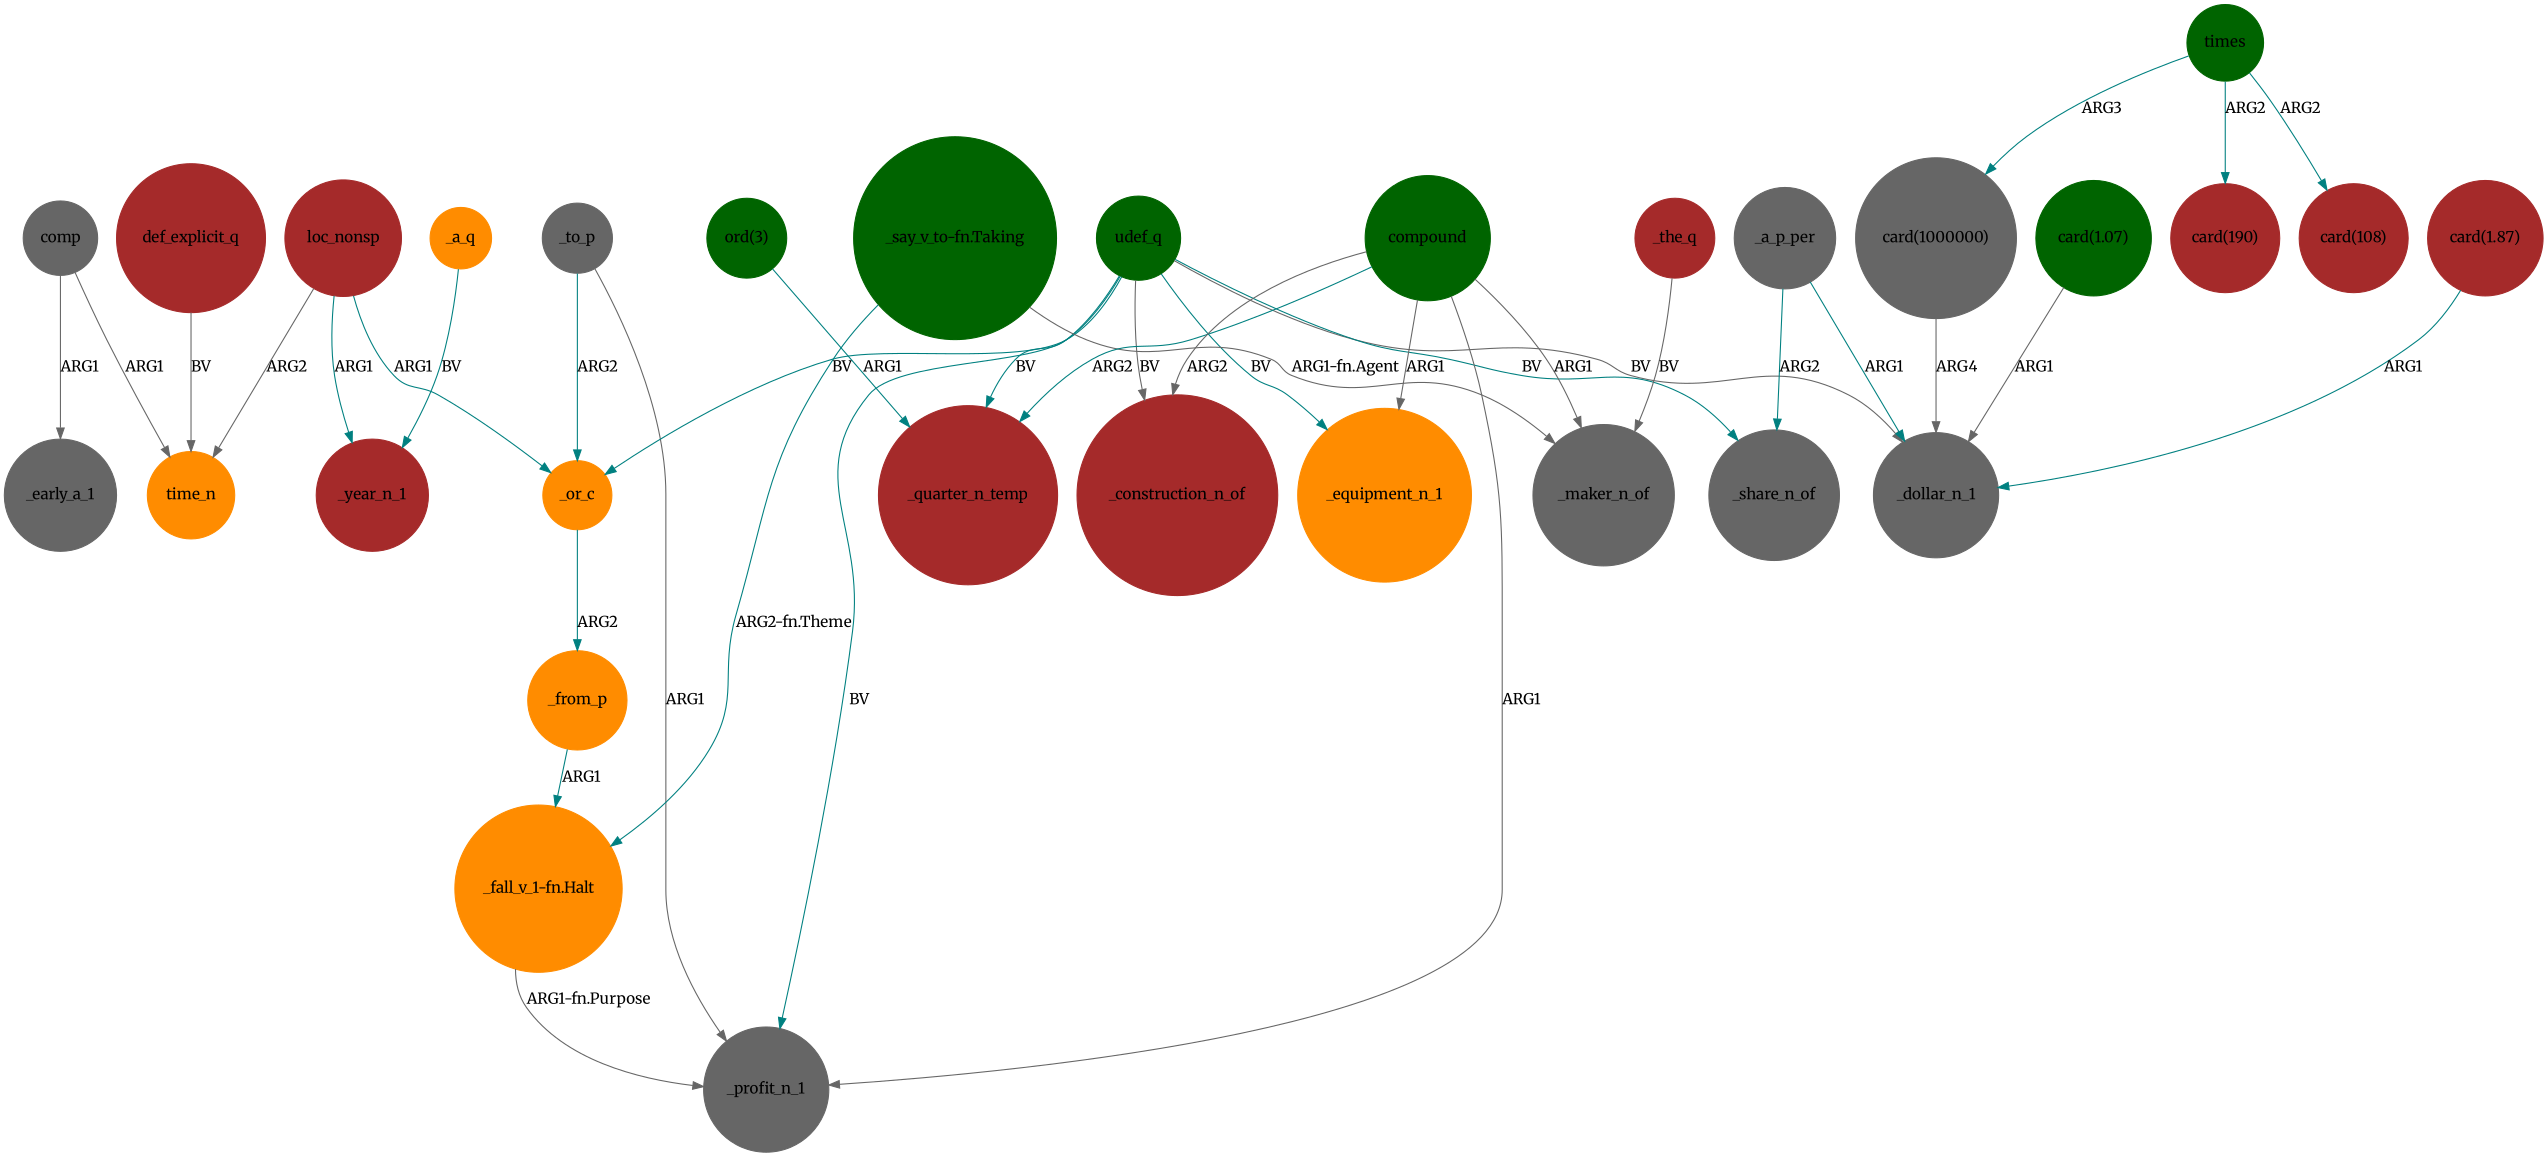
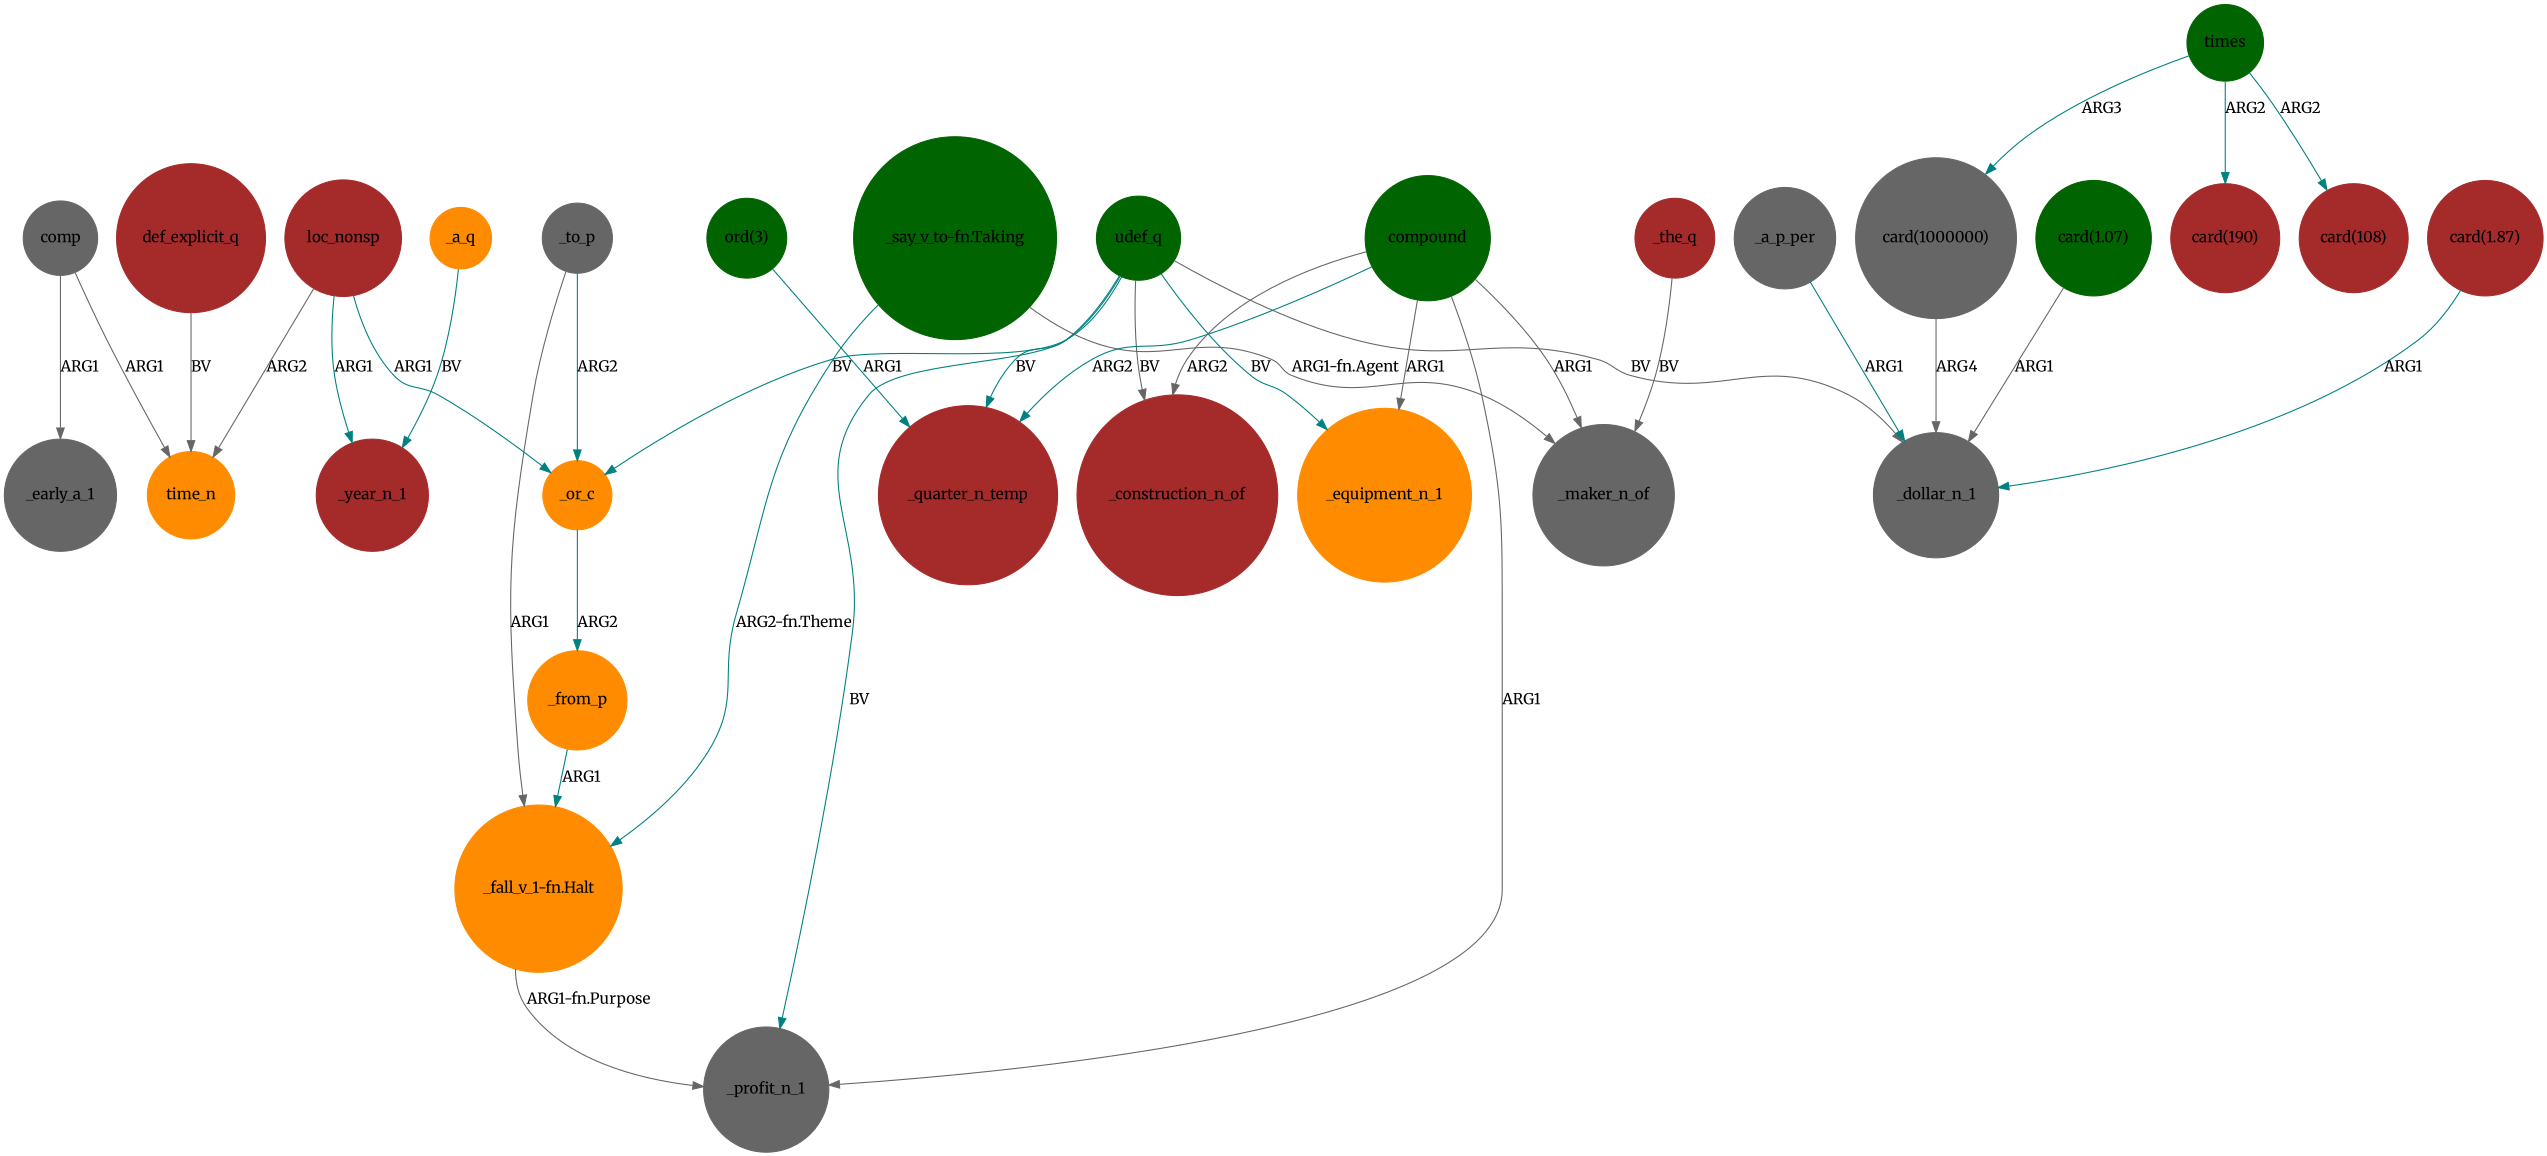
  digraph {
    fontname=Merriweather
    node [color=gray40 fontname=Merriweather shape=circle style=filled]
    edge [color=teal fontname=Merriweather]
    time_n [color=darkorange]
    _or_c [color=darkorange]
    _to_p
    "_fall_v_1-fn.Halt" [color=darkorange]
    _from_p [color=darkorange]
    _profit_n_1
    udef_q [color=darkgreen]
    _equipment_n_1 [color=darkorange]
    _quarter_n_temp [color=brown]
    _dollar_n_1
-   _share_n_of
    _construction_n_of [color=brown]
    "_say_v_to-fn.Taking" [color=darkgreen]
    _maker_n_of
    compound [color=darkgreen]
    "ord(3)" [color=darkgreen]
    loc_nonsp [color=brown]
    _year_n_1 [color=brown]
    times [color=darkgreen]
    "card(1000000)"
    "card(190)" [color=brown]
    "card(108)" [color=brown]
    comp
    _early_a_1
    _a_q [color=darkorange]
    "card(1.07)" [color=darkgreen]
    _a_p_per
    "card(1.87)" [color=brown]
    def_explicit_q [color=brown]
    _the_q [color=brown]
    _or_c -> _from_p [label=ARG2]
    _to_p -> _or_c [label=ARG2]
-   _to_p -> _profit_n_1 [color=gray40 label=ARG1]
+   _to_p -> "_fall_v_1-fn.Halt" [color=gray40 label=ARG1]
    "_fall_v_1-fn.Halt" -> _profit_n_1 [color=gray40 label="ARG1-fn.Purpose"]
    _from_p -> "_fall_v_1-fn.Halt" [label=ARG1]
    udef_q -> _or_c [label=BV]
    udef_q -> _profit_n_1 [label=BV]
    udef_q -> _equipment_n_1 [label=BV]
    udef_q -> _quarter_n_temp [label=BV]
    udef_q -> _dollar_n_1 [color=gray40 label=BV]
-   udef_q -> _share_n_of [label=BV]
    udef_q -> _construction_n_of [color=gray40 label=BV]
    "_say_v_to-fn.Taking" -> "_fall_v_1-fn.Halt" [label="ARG2-fn.Theme"]
    "_say_v_to-fn.Taking" -> _maker_n_of [color=gray40 label="ARG1-fn.Agent"]
    compound -> _profit_n_1 [color=gray40 label=ARG1]
    compound -> _equipment_n_1 [color=gray40 label=ARG1]
    compound -> _quarter_n_temp [label=ARG2]
    compound -> _construction_n_of [color=gray40 label=ARG2]
    compound -> _maker_n_of [color=gray40 label=ARG1]
    "ord(3)" -> _quarter_n_temp [label=ARG1]
    loc_nonsp -> time_n [color=gray40 label=ARG2]
    loc_nonsp -> _or_c [label=ARG1]
    loc_nonsp -> _year_n_1 [label=ARG1]
    times -> "card(1000000)" [label=ARG3]
    times -> "card(190)" [label=ARG2]
    times -> "card(108)" [label=ARG2]
    "card(1000000)" -> _dollar_n_1 [color=gray40 label=ARG4]
    comp -> time_n [color=gray40 label=ARG1]
    comp -> _early_a_1 [color=gray40 label=ARG1]
    _a_q -> _year_n_1 [label=BV]
    "card(1.07)" -> _dollar_n_1 [color=gray40 label=ARG1]
    _a_p_per -> _dollar_n_1 [label=ARG1]
-   _a_p_per -> _share_n_of [label=ARG2]
    "card(1.87)" -> _dollar_n_1 [label=ARG1]
    def_explicit_q -> time_n [color=gray40 label=BV]
    _the_q -> _maker_n_of [color=gray40 label=BV]
  }
